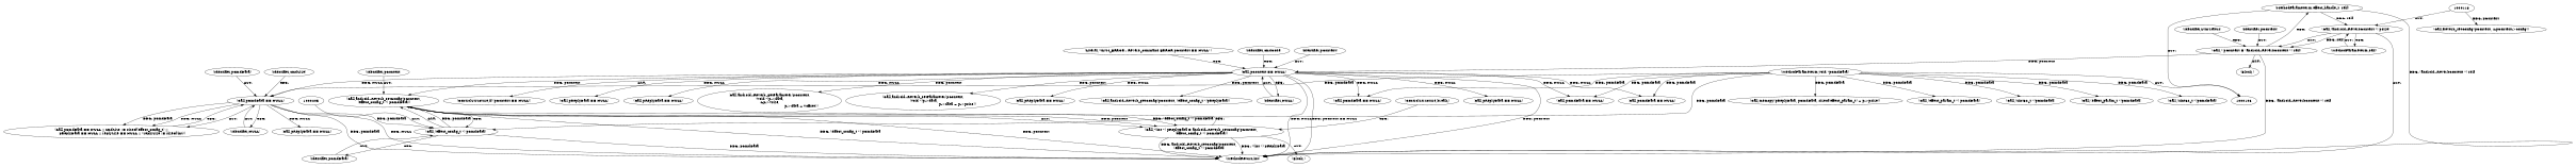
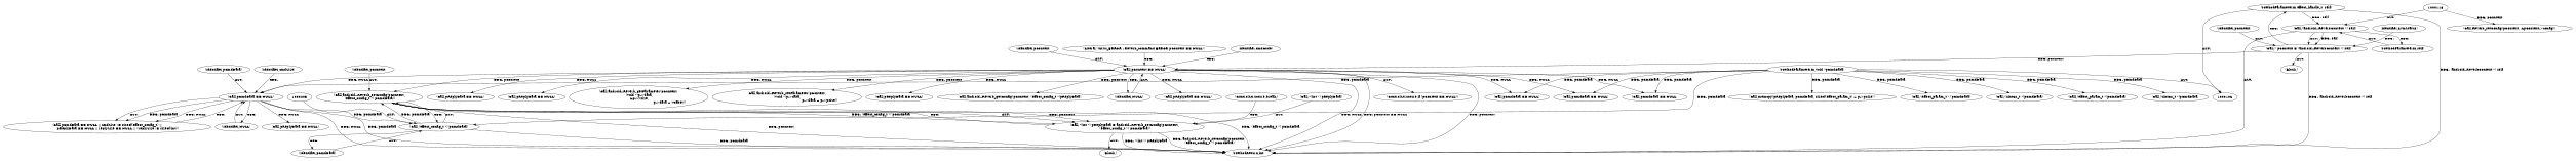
  digraph {
    n1 [label="(Call,android::Reverb_setConfig(pContext,\n (effect_config_t *) pCmdData))"]
    n2 [label="(Call,(effect_config_t *) pCmdData)"]
    n3 [label="(Call,*(int *) pReplyData = android::Reverb_setConfig(pContext,\n (effect_config_t *) pCmdData))"]
    n4 [label="(MethodReturn,int)"]
    n5 [label="(Identifier,pCmdData)"]
    n6 [label="(Block,)"]
    n7 [label="(Call,pContext == NULL)"]
    n8 [label="(Call,pCmdData == NULL)"]
    n9 [label="(Call,pReplyData == NULL)"]
    n10 [label="(ControlStructure,if (pContext == NULL))"]
    n11 [label="(Call,pCmdData == NULL)"]
    n12 [label="(Call,pReplyData == NULL)"]
    n13 [label="(Call,pReplyData == NULL)"]
    n14 [label="(Call,android::Reverb_getParameter(pContext,\n (void *)p->data,\n &p->vsize,\n                                                          p->data + voffset))"]
    n15 [label="(Call,android::Reverb_setParameter(pContext,\n (void *)p->data,\n                                                              p->data + p->psize))"]
    n16 [label="(Call,pReplyData == NULL)"]
    n17 [label="(Call,pCmdData == NULL)"]
    n18 [label="(Call,android::Reverb_getConfig(pContext, (effect_config_t *)pReplyData))"]
    n19 [label="(Call,pCmdData == NULL)"]
    n20 [label="(Identifier,NULL)"]
    n21 [label="(Call,pCmdData == NULL || cmdSize != sizeof(effect_config_t) ||\n                    pReplyData == NULL || replySize == NULL || *replySize != sizeof(int))"]
    n22 [label="(Identifier,NULL)"]
    n23 [label="(Call,pReplyData == NULL)"]
    n24 [label="(Call,Reverb_setConfig(pContext, &pContext->config))"]
    n25 [label="(Call,* pContext = (android::ReverbContext *) self)"]
    n26 [label="(Block,)"]
    n27 [label="(MethodParameterIn,effect_handle_t  self)"]
-   n28 [label="(Call,(android::ReverbContext *) psize)"]
+   n28 [label="(Call,(android::ReverbContext *) self)"]
    n29 [label="(MethodParameterIn,self)"]
    1000106
    n31 [label="(MethodParameterIn,void *pCmdData)"]
    n32 [label="(Call,memcpy(pReplyData, pCmdData, sizeof(effect_param_t) + p->psize))"]
    n33 [label="(Call,(effect_param_t *) pCmdData)"]
    n34 [label="(Call,(uint32_t *)pCmdData)"]
    n35 [label="(Call,(effect_param_t *)pCmdData)"]
    n36 [label="(Call,(uint32_t *)pCmdData)"]
+   n37 [label="(Call,*(int *) pReplyData)"]
    n38 [label="(Identifier,cmdSize)"]
    n39 [label="(Identifier,pCmdData)"]
    n40 [label="(Identifier,cmdCode)"]
    n41 [label="(Identifier,pContext)"]
    n42 [label="(ControlStructure,break;)"]
    n43 [label="(Identifier,pContext)"]
    n44 [label="(Identifier,pContext)"]
    n45 [label="(Literal,\"\tLVM_ERROR : Reverb_command ERROR pContext == NULL\")"]
    n46 [label="(Identifier,LvmStatus)"]
    1000118
    1000205
    n1 -> n2 [label="CFG: "]
    n1 -> n3 [label="AST: "]
    n1 -> n3 [label="DDG: pContext"]
    n1 -> n3 [label="DDG: (effect_config_t *) pCmdData"]
    n1 -> n4 [label="DDG: pContext"]
    n1 -> n4 [label="DDG: (effect_config_t *) pCmdData"]
    n2 -> n1 [label="AST: "]
    n2 -> n1 [label="DDG: pCmdData"]
    n2 -> n4 [label="DDG: pCmdData"]
    n2 -> n5 [label="CFG: "]
    n3 -> n1 [label="CFG: "]
    n3 -> n4 [label="DDG: *(int *) pReplyData"]
    n3 -> n4 [label="DDG: android::Reverb_setConfig(pContext,\n (effect_config_t *) pCmdData)"]
    n3 -> n6 [label="AST: "]
    n5 -> n2 [label="AST: "]
    n7 -> n1 [label="DDG: pContext"]
    n7 -> n4 [label="DDG: NULL"]
    n7 -> n4 [label="DDG: pContext == NULL"]
    n7 -> n4 [label="DDG: pContext"]
    n7 -> n8 [label="DDG: NULL"]
    n7 -> n9 [label="DDG: NULL"]
    n7 -> n10 [label="AST: "]
    n7 -> n11 [label="DDG: NULL"]
    n7 -> n12 [label="DDG: NULL"]
    n7 -> n13 [label="DDG: NULL"]
    n7 -> n14 [label="DDG: pContext"]
    n7 -> n15 [label="DDG: pContext"]
    n7 -> n16 [label="DDG: NULL"]
    n7 -> n17 [label="DDG: NULL"]
    n7 -> n18 [label="DDG: pContext"]
    n7 -> n19 [label="DDG: NULL"]
    n7 -> n20 [label="CFG: "]
    n8 -> n2 [label="DDG: pCmdData"]
    n8 -> n4 [label="DDG: NULL"]
    n8 -> n4 [label="DDG: pCmdData"]
    n8 -> n21 [label="AST: "]
    n8 -> n21 [label="DDG: pCmdData"]
    n8 -> n21 [label="DDG: NULL"]
    n8 -> n22 [label="CFG: "]
    n8 -> n23 [label="DDG: NULL"]
    n20 -> n7 [label="AST: "]
    n21 -> n8 [label="CFG: "]
    n22 -> n8 [label="AST: "]
    n25 -> n4 [label="DDG: (android::ReverbContext *) self"]
    n25 -> n7 [label="DDG: pContext"]
    n25 -> n26 [label="AST: "]
    n25 -> n27 [label="CFG: "]
    n27 -> n4 [label="DDG: (android::ReverbContext *) self"]
    n27 -> n28 [label="DDG: self"]
    n27 -> 1000106 [label="AST: "]
    n28 -> n4 [label="AST: "]
    n28 -> n25 [label="AST: "]
    n28 -> n25 [label="DDG: self"]
    n28 -> n29 [label="CFG: "]
    n29 -> n28 [label="AST: "]
    n31 -> n2 [label="DDG: pCmdData"]
    n31 -> n8 [label="DDG: pCmdData"]
    n31 -> n11 [label="DDG: pCmdData"]
    n31 -> n17 [label="DDG: pCmdData"]
    n31 -> n19 [label="DDG: pCmdData"]
    n31 -> 1000106 [label="AST: "]
    n31 -> n32 [label="DDG: pCmdData"]
    n31 -> n33 [label="DDG: pCmdData"]
    n31 -> n34 [label="DDG: pCmdData"]
    n31 -> n35 [label="DDG: pCmdData"]
    n31 -> n36 [label="DDG: pCmdData"]
+   n37 -> n3 [label="AST: "]
    n38 -> n8 [label="CFG: "]
    n39 -> n8 [label="AST: "]
    n40 -> n7 [label="CFG: "]
    n41 -> n25 [label="AST: "]
    n42 -> n3 [label="CFG: "]
    n43 -> n1 [label="AST: "]
    n44 -> n7 [label="AST: "]
    n45 -> n7 [label="CFG: "]
-   n46 -> n25 [label="CFG: "]
+   n46 -> n25 [label="DDG: "]
    1000118 -> n24 [label="DDG: pContext"]
    1000118 -> n28 [label="AST: "]
    1000205 -> n2 [label="AST: "]
  }
